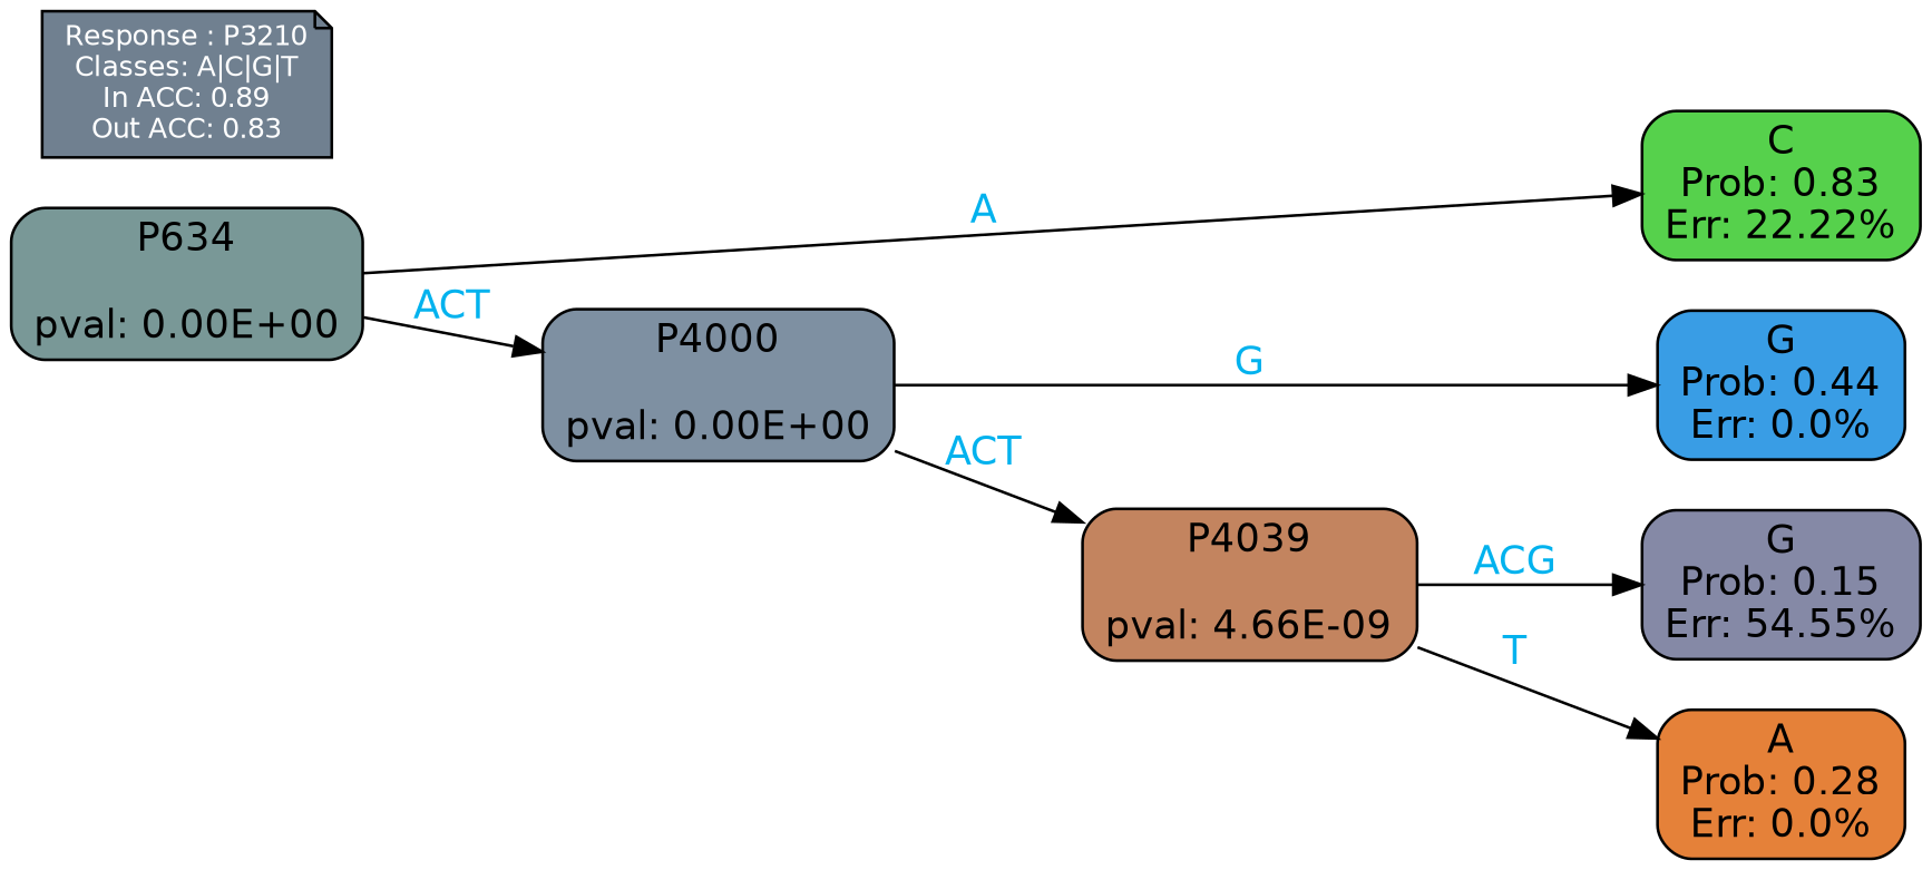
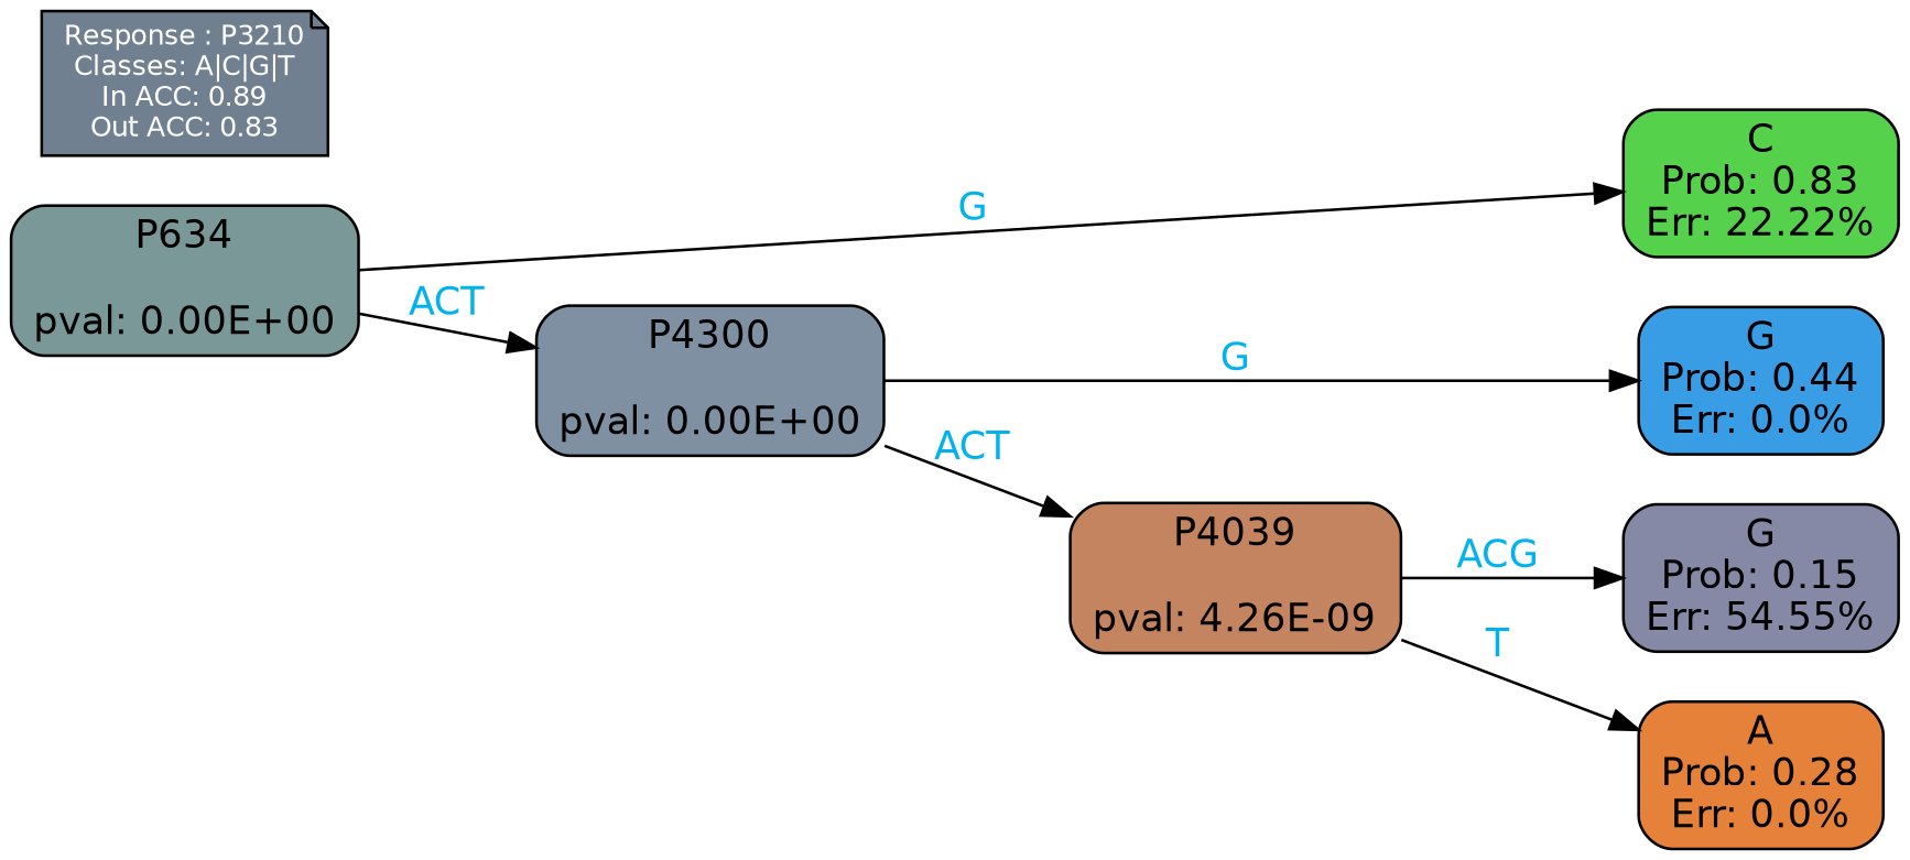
  digraph {
    rankdir=LR
    ranksep=equally
    splines=polylines
    node [color=black fontname=helvetica shape=box style="filled, rounded"]
    edge [fontcolor=deepskyblue2 fontname=helvetica]
    n1 [fillcolor="#56d14c" label="C\nProb: 0.83\nErr: 22.22%"]
    n2 [fillcolor="#8589a6" label="G\nProb: 0.15\nErr: 54.55%"]
    n3 [fillcolor="#e58139" label="A\nProb: 0.28\nErr: 0.0%"]
    n4 [fillcolor="#399de5" label="G\nProb: 0.44\nErr: 0.0%"]
    n5 [align=left fillcolor=slategray fontcolor=white fontsize=10 label="Response : P3210\nClasses: A|C|G|T\nIn ACC: 0.89\nOut ACC: 0.83\n" shape=note style=filled]
    n6 [fillcolor="#799897" label="P634\n\npval: 0.00E+00"]
-   n7 [fillcolor="#7e90a2" label="P4000\n\npval: 0.00E+00"]
-   n8 [fillcolor="#c3845f" label="P4039\n\npval: 4.66E-09"]
+   n7 [fillcolor="#7e90a2" label="P4300\n\npval: 0.00E+00"]
+   n8 [fillcolor="#c3845f" label="P4039\n\npval: 4.26E-09"]
    subgraph sub_1 {
      rank=same
      n1
      n2
      n3
      n4
    }
    subgraph sub_2 {
      rank=same
      n5
      n6
    }
-   n6 -> n1 [label=A]
+   n6 -> n1 [label=G]
    n6 -> n7 [label=ACT]
    n7 -> n4 [label=G]
    n7 -> n8 [label=ACT]
    n8 -> n2 [label=ACG]
    n8 -> n3 [label=T]
  }
